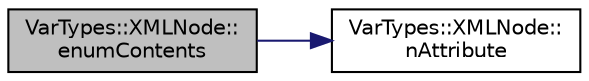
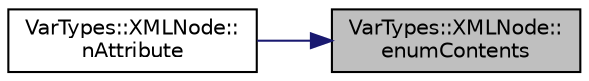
  digraph {
    rankdir=LR
    node [color=black fontname=Helvetica fontsize=10 shape=record style=filled]
    n1 [fillcolor=grey75 fontcolor=black height=0.2 label="VarTypes::XMLNode::\lenumContents" width=0.4]
    n2 [fillcolor=white height=0.2 label="VarTypes::XMLNode::\lnAttribute" width=0.4]
-   n1 -> n2 [color=midnightblue fontname=Helvetica fontsize=10 labelfontname=Helvetica labelfontsize=10 style=solid]
+   n2 -> n1 [color=midnightblue fontname=Helvetica fontsize=10 labelfontname=Helvetica labelfontsize=10 style=solid]
  }
